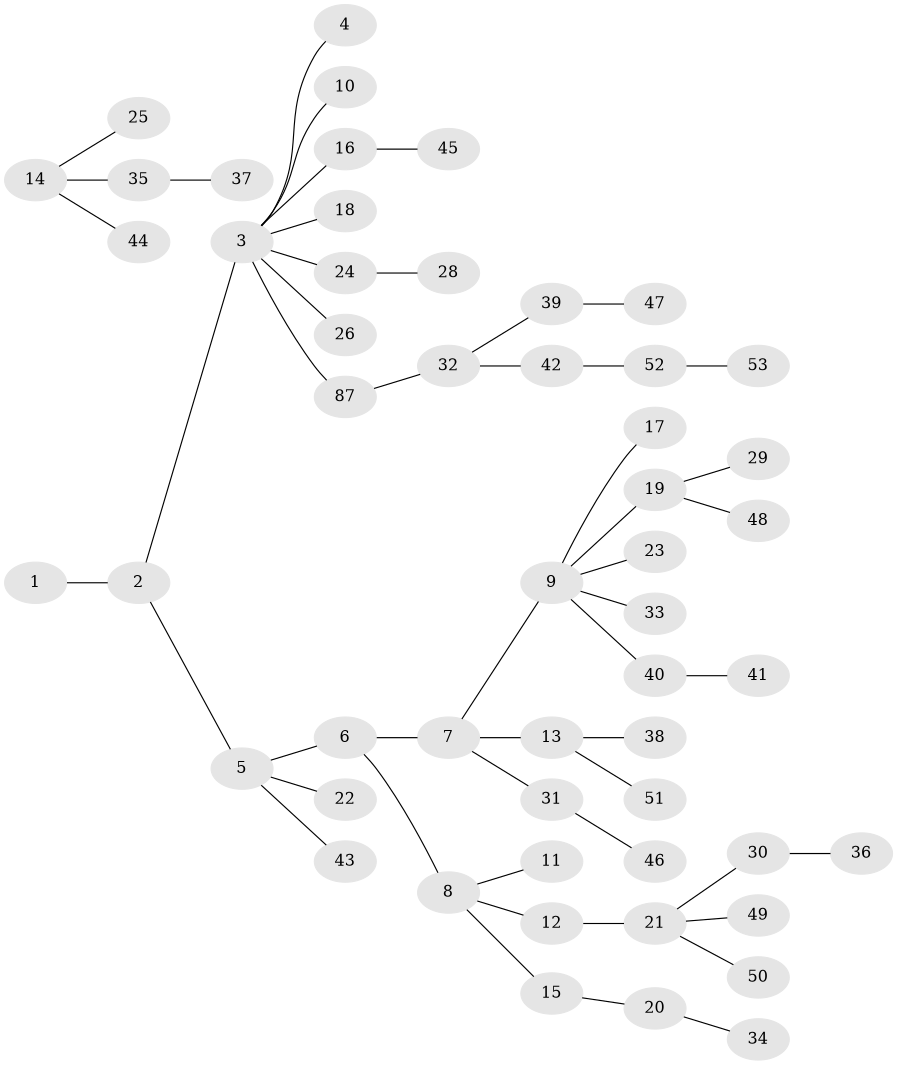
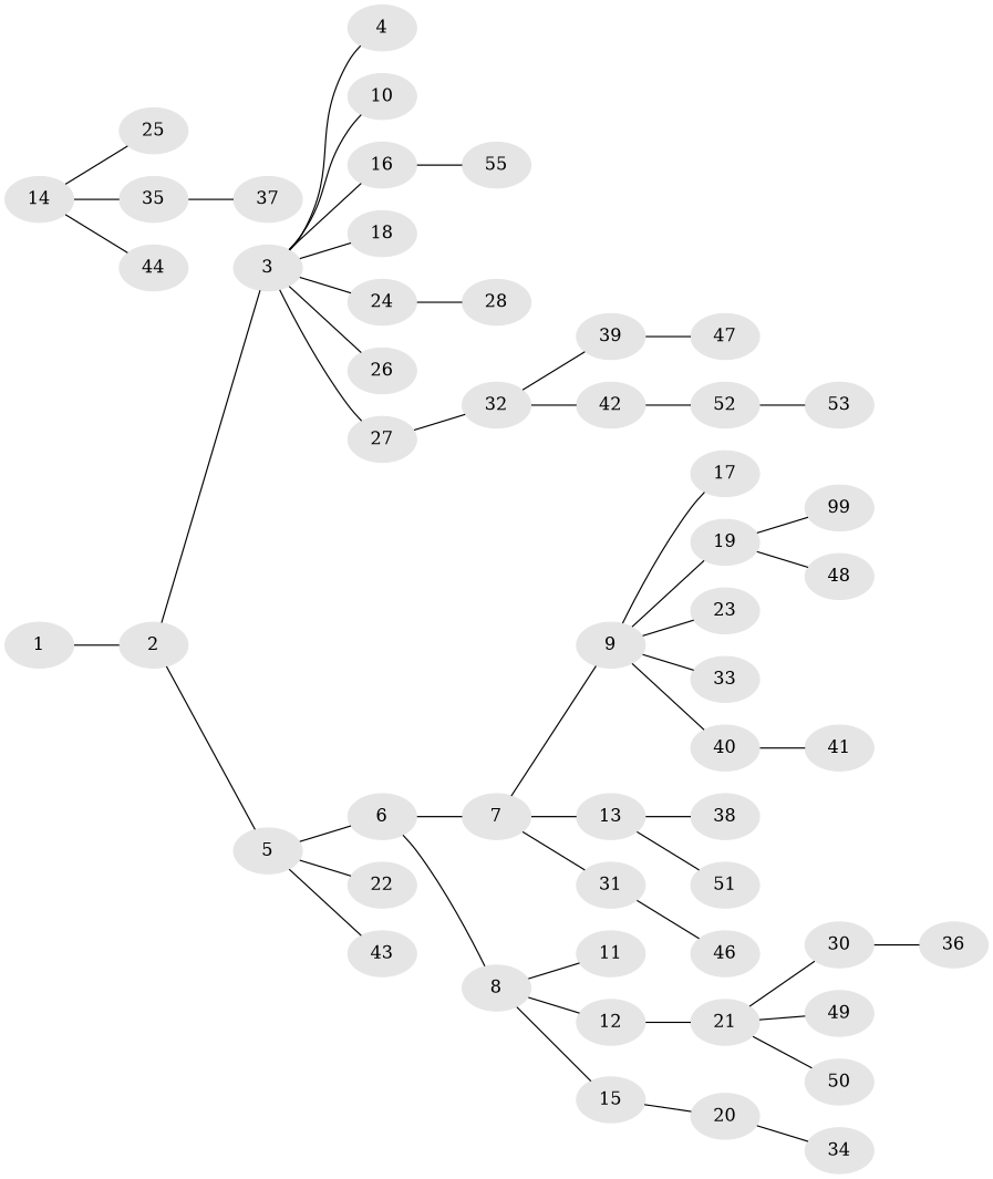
  graph {
    rankdir=LR
    node [color=gray90 style=filled]
    1
    2
    3
    5
    4
    10
    16
    18
    24
    26
-   27 [label=87]
+   27
    6
    22
    43
-   45
+   45 [label=55]
    28
    32
    7
    8
    14
    25
    35
    44
    9
    13
    31
    11
    12
    15
    17
    19
    23
    33
    40
    38
    51
    46
    21
    20
-   29
+   29 [label=99]
    48
    41
    30
    49
    50
    37
    34
    36
    39
    42
    47
    52
    53
    1 -- 2
    2 -- 3
    2 -- 5
    3 -- 4
    3 -- 10
    3 -- 16
    3 -- 18
    3 -- 24
    3 -- 26
    3 -- 27
    5 -- 6
    5 -- 22
    5 -- 43
    16 -- 45
    24 -- 28
    27 -- 32
    6 -- 7
    6 -- 8
    32 -- 39
    32 -- 42
    7 -- 9
    7 -- 13
    7 -- 31
    8 -- 11
    8 -- 12
    8 -- 15
    14 -- 25
    14 -- 35
    14 -- 44
    35 -- 37
    9 -- 17
    9 -- 19
    9 -- 23
    9 -- 33
    9 -- 40
    13 -- 38
    13 -- 51
    31 -- 46
    12 -- 21
    15 -- 20
    19 -- 29
    19 -- 48
    40 -- 41
    21 -- 30
    21 -- 49
    21 -- 50
    20 -- 34
    30 -- 36
    39 -- 47
    42 -- 52
    52 -- 53
  }
